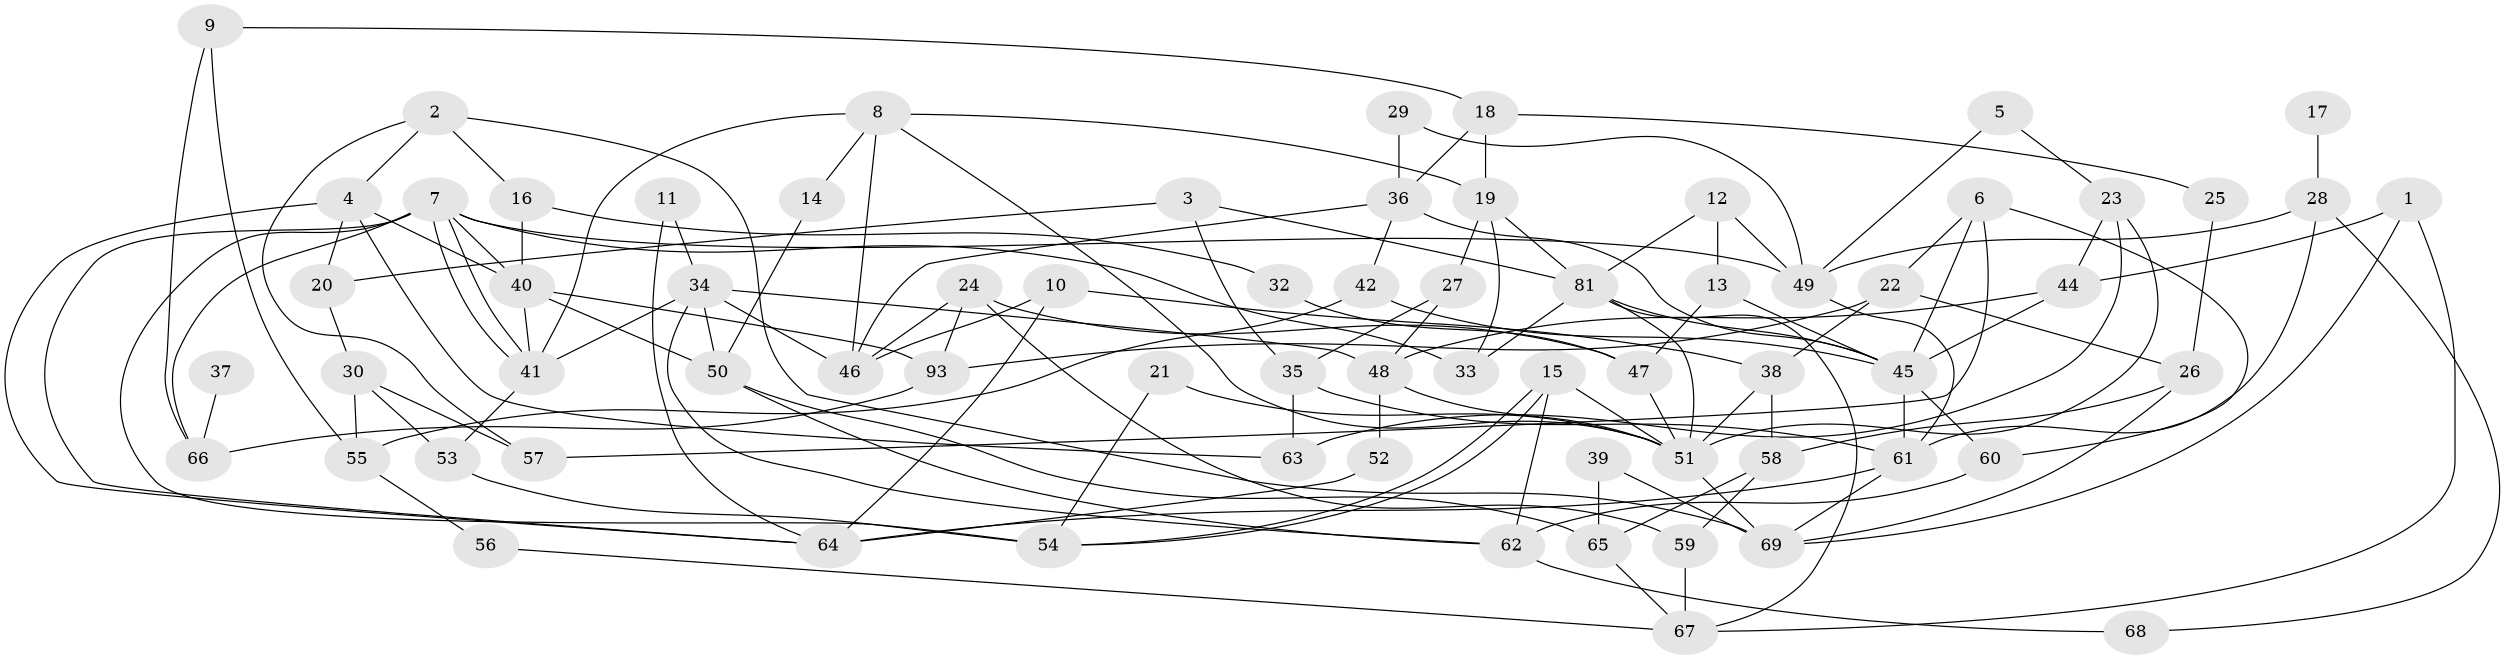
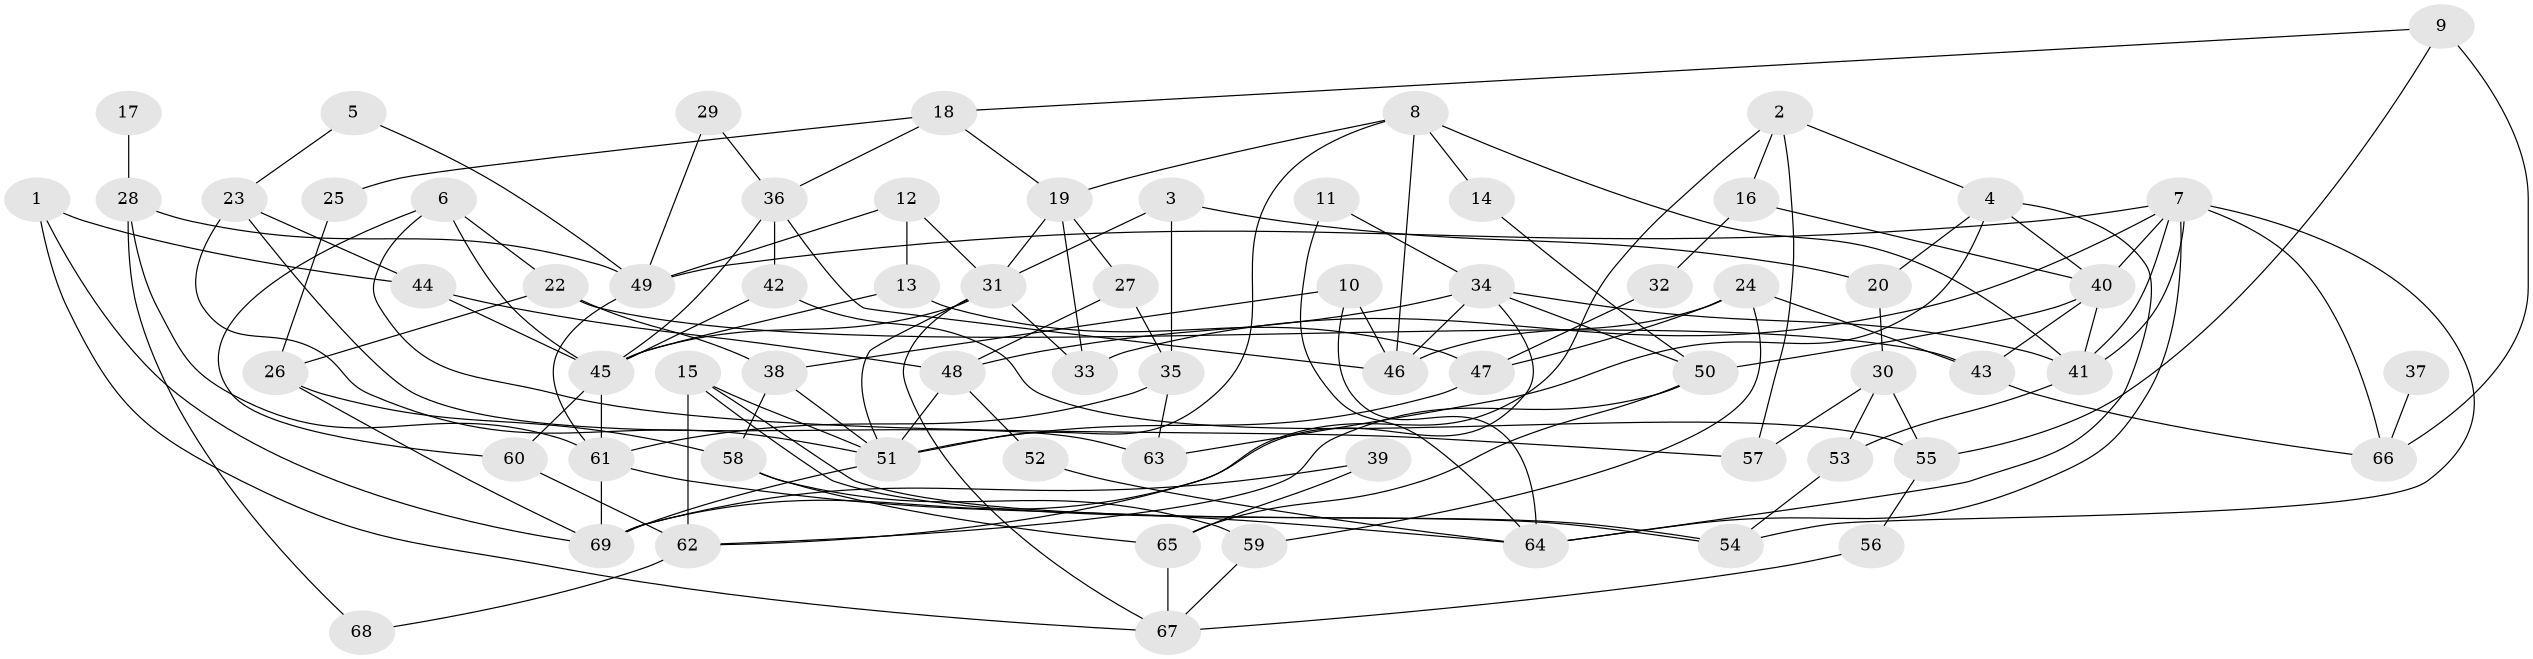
  graph {
    node [color=gray90 style=filled]
    1
    44
    67
    69
    45
    48
    2
    4
    16
    57
    20
    40
    63
    64
    32
    3
-   31 [label=81]
+   31
    35
    30
    33
    51
    61
    41
    50
-   43 [label=93]
+   43
    5
    23
    49
    6
    22
    60
    38
    26
    62
    7
    54
    66
    53
    8
    14
    19
    46
    27
    9
    18
    55
    25
    36
    56
    10
    58
    11
    34
    17
    28
    12
    13
    47
    65
    15
    68
    42
-   21
    24
    59
    52
    37
    29
    39
    1 -- 44
    1 -- 67
    1 -- 69
    44 -- 45
    44 -- 48
    45 -- 61
    45 -- 60
    48 -- 51
    48 -- 52
    2 -- 69
    2 -- 4
    2 -- 16
    2 -- 57
    4 -- 20
    4 -- 40
    4 -- 63
    4 -- 64
    16 -- 40
    16 -- 32
    20 -- 30
    40 -- 41
    40 -- 50
    40 -- 43
    32 -- 47
    3 -- 20
    3 -- 31
    3 -- 35
    31 -- 67
    31 -- 45
    31 -- 33
    31 -- 51
    35 -- 63
    35 -- 61
    30 -- 57
    30 -- 53
    30 -- 55
    51 -- 69
    61 -- 69
    61 -- 64
    41 -- 53
    50 -- 62
    50 -- 65
    43 -- 66
    5 -- 23
    5 -- 49
    23 -- 44
    23 -- 63
    23 -- 51
    49 -- 61
    6 -- 45
    6 -- 57
    6 -- 22
    6 -- 60
    22 -- 43
    22 -- 38
    22 -- 26
    60 -- 62
    38 -- 51
    38 -- 58
    26 -- 69
    26 -- 58
    62 -- 68
    7 -- 40
    7 -- 64
    7 -- 33
    7 -- 41
    7 -- 41
    7 -- 49
    7 -- 54
    7 -- 66
    53 -- 54
    8 -- 51
    8 -- 41
    8 -- 14
    8 -- 19
    8 -- 46
    14 -- 50
    19 -- 31
    19 -- 33
    19 -- 27
    27 -- 48
    27 -- 35
    9 -- 66
    9 -- 18
    9 -- 55
    18 -- 19
    18 -- 25
    18 -- 36
    55 -- 56
    25 -- 26
    36 -- 45
    36 -- 46
    36 -- 42
    56 -- 67
    10 -- 64
    10 -- 38
    10 -- 46
    58 -- 65
    58 -- 59
    11 -- 64
    11 -- 34
    34 -- 48
    34 -- 41
    34 -- 50
    34 -- 62
    34 -- 46
    17 -- 28
    28 -- 61
    28 -- 49
    28 -- 68
    12 -- 31
    12 -- 49
    12 -- 13
    13 -- 45
    13 -- 47
    47 -- 51
    65 -- 67
    15 -- 51
    15 -- 62
    15 -- 54
    15 -- 54
    42 -- 45
    42 -- 55
-   21 -- 51
-   21 -- 54
    24 -- 43
    24 -- 46
    24 -- 47
    24 -- 59
    59 -- 67
    52 -- 64
    37 -- 66
    29 -- 49
    29 -- 36
    39 -- 69
    39 -- 65
  }
